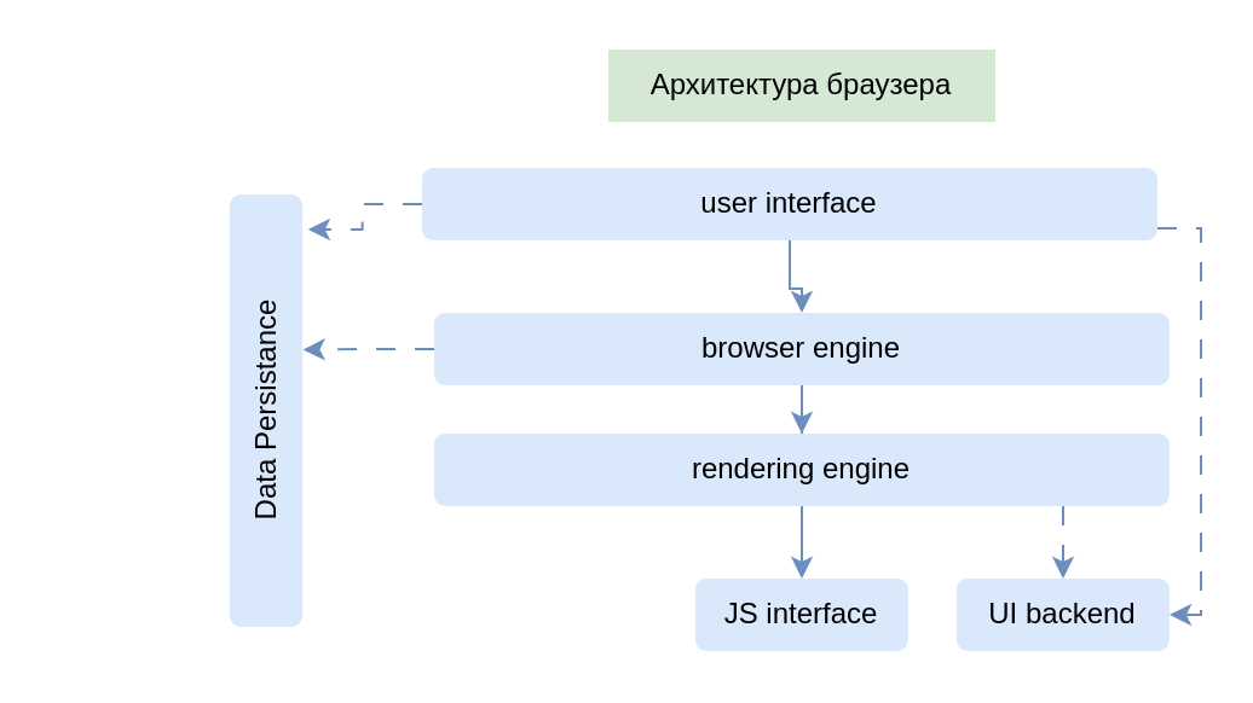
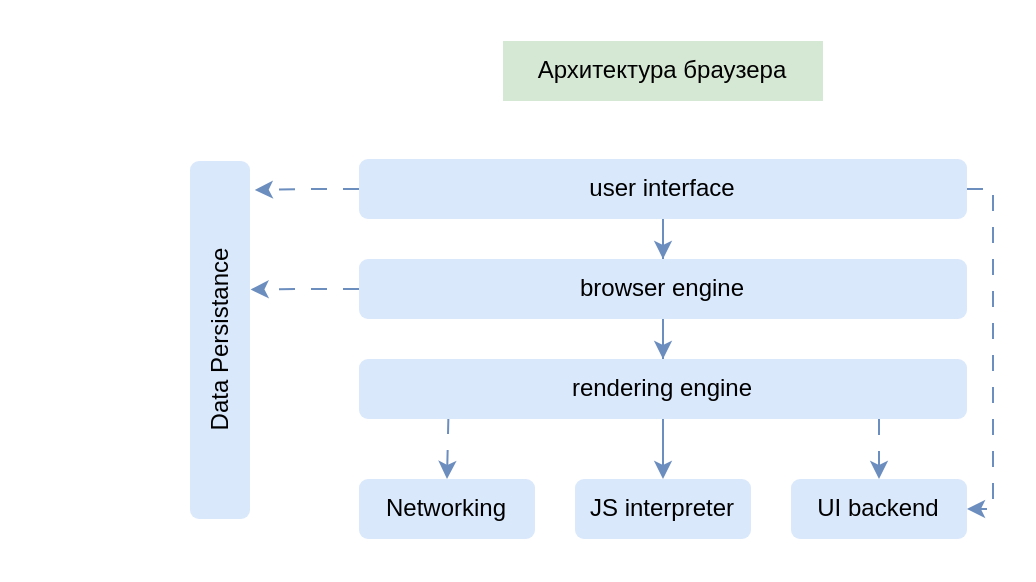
  <mxCell id="0" />
  <mxCell id="1" parent="0" />
  <mxCell id="2" value="Архитектура браузера" style="text;html=1;strokeColor=none;fillColor=#d5e8d4;align=center;verticalAlign=middle;whiteSpace=wrap;rounded=0;" parent="1" vertex="1"><mxGeometry x="251" y="20" width="160" height="30" as="geometry" /></mxCell>
  <mxCell id="3" style="edgeStyle=orthogonalEdgeStyle;rounded=0;orthogonalLoop=1;jettySize=auto;html=1;entryX=0.5;entryY=0;entryDx=0;entryDy=0;dashed=0;dashPattern=8 8;fillColor=#dae8fc;strokeColor=#6c8ebf;" parent="1" source="5" target="7" edge="1"><mxGeometry relative="1" as="geometry" /></mxCell>
  <mxCell id="4" style="edgeStyle=orthogonalEdgeStyle;rounded=0;orthogonalLoop=1;jettySize=auto;html=1;entryX=1;entryY=0.5;entryDx=0;entryDy=0;dashed=1;dashPattern=8 8;fillColor=#dae8fc;strokeColor=#6c8ebf;" parent="1" source="5" target="14" edge="1"><mxGeometry relative="1" as="geometry"><Array as="points"><mxPoint x="496" y="94" /><mxPoint x="496" y="254" /></Array></mxGeometry></mxCell>
- <mxCell id="5" value="user interface" style="text;html=1;strokeColor=none;fillColor=#dae8fc;align=center;verticalAlign=middle;whiteSpace=wrap;rounded=1;" parent="1" vertex="1"><mxGeometry x="174" y="69" width="304" height="30" as="geometry" /></mxCell>
+ <mxCell id="5" value="user interface" style="text;html=1;strokeColor=none;fillColor=#dae8fc;align=center;verticalAlign=middle;whiteSpace=wrap;rounded=1;" parent="1" vertex="1"><mxGeometry x="179" y="79" width="304" height="30" as="geometry" /></mxCell>
  <mxCell id="6" style="edgeStyle=orthogonalEdgeStyle;rounded=0;orthogonalLoop=1;jettySize=auto;html=1;entryX=0.5;entryY=0;entryDx=0;entryDy=0;dashed=1;dashPattern=8 8;fillColor=#dae8fc;strokeColor=#6c8ebf;" parent="1" source="7" target="11" edge="1"><mxGeometry relative="1" as="geometry" /></mxCell>
  <mxCell id="7" value="browser engine" style="text;html=1;strokeColor=none;fillColor=#dae8fc;align=center;verticalAlign=middle;whiteSpace=wrap;rounded=1;" parent="1" vertex="1"><mxGeometry x="179" y="129" width="304" height="30" as="geometry" /></mxCell>
  <mxCell id="8" style="edgeStyle=orthogonalEdgeStyle;rounded=0;orthogonalLoop=1;jettySize=auto;html=1;dashed=0;dashPattern=8 8;fillColor=#dae8fc;strokeColor=#6c8ebf;" parent="1" source="11" target="13" edge="1"><mxGeometry relative="1" as="geometry" /></mxCell>
+ <mxCell id="9" style="edgeStyle=orthogonalEdgeStyle;rounded=0;orthogonalLoop=1;jettySize=auto;html=1;entryX=0.5;entryY=0;entryDx=0;entryDy=0;exitX=0.147;exitY=0.984;exitDx=0;exitDy=0;exitPerimeter=0;dashed=1;dashPattern=8 8;fillColor=#dae8fc;strokeColor=#6c8ebf;" parent="1" source="11" target="12" edge="1"><mxGeometry relative="1" as="geometry" /></mxCell>
  <mxCell id="10" style="edgeStyle=orthogonalEdgeStyle;rounded=0;orthogonalLoop=1;jettySize=auto;html=1;entryX=0.5;entryY=0;entryDx=0;entryDy=0;dashed=1;dashPattern=8 8;fillColor=#dae8fc;strokeColor=#6c8ebf;" parent="1" source="11" target="14" edge="1"><mxGeometry relative="1" as="geometry"><Array as="points"><mxPoint x="439" y="217" /><mxPoint x="439" y="217" /></Array></mxGeometry></mxCell>
  <mxCell id="11" value="rendering engine" style="text;html=1;strokeColor=none;fillColor=#dae8fc;align=center;verticalAlign=middle;whiteSpace=wrap;rounded=1;" parent="1" vertex="1"><mxGeometry x="179" y="179" width="304" height="30" as="geometry" /></mxCell>
- <mxCell id="13" value="JS interface" style="text;html=1;strokeColor=none;fillColor=#dae8fc;align=center;verticalAlign=middle;whiteSpace=wrap;rounded=1;" parent="1" vertex="1"><mxGeometry x="287" y="239" width="88" height="30" as="geometry" /></mxCell>
+ <mxCell id="12" value="Networking" style="text;html=1;strokeColor=none;fillColor=#dae8fc;align=center;verticalAlign=middle;whiteSpace=wrap;rounded=1;" parent="1" vertex="1"><mxGeometry x="179" y="239" width="88" height="30" as="geometry" /></mxCell>
+ <mxCell id="13" value="JS interpreter" style="text;html=1;strokeColor=none;fillColor=#dae8fc;align=center;verticalAlign=middle;whiteSpace=wrap;rounded=1;" parent="1" vertex="1"><mxGeometry x="287" y="239" width="88" height="30" as="geometry" /></mxCell>
  <mxCell id="14" value="UI backend" style="text;html=1;strokeColor=none;fillColor=#dae8fc;align=center;verticalAlign=middle;whiteSpace=wrap;rounded=1;" parent="1" vertex="1"><mxGeometry x="395" y="239" width="88" height="30" as="geometry" /></mxCell>
  <mxCell id="15" value="Data Persistance" style="text;html=1;strokeColor=none;fillColor=#dae8fc;align=center;verticalAlign=middle;whiteSpace=wrap;rounded=1;rotation=-90;" parent="1" vertex="1"><mxGeometry x="20" y="154.5" width="179" height="30" as="geometry" /></mxCell>
  <mxCell id="16" style="edgeStyle=orthogonalEdgeStyle;rounded=0;orthogonalLoop=1;jettySize=auto;html=1;entryX=0.919;entryY=1.08;entryDx=0;entryDy=0;entryPerimeter=0;dashed=1;dashPattern=8 8;fillColor=#dae8fc;strokeColor=#6c8ebf;" parent="1" source="5" target="15" edge="1"><mxGeometry relative="1" as="geometry" /></mxCell>
  <mxCell id="17" style="edgeStyle=orthogonalEdgeStyle;rounded=0;orthogonalLoop=1;jettySize=auto;html=1;entryX=0.641;entryY=1.01;entryDx=0;entryDy=0;entryPerimeter=0;dashed=1;dashPattern=8 8;fillColor=#dae8fc;strokeColor=#6c8ebf;" parent="1" source="7" target="15" edge="1"><mxGeometry relative="1" as="geometry" /></mxCell>
